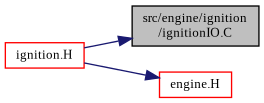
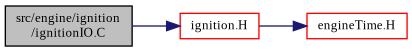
  digraph {
    fontname="Liberation Serif"
    rankdir=LR
    node [color=red fontname="Liberation Serif" fontsize=10 shape=record]
    edge [color=midnightblue fontname="Liberation Serif" fontsize=10 labelfontname=Helvetica labelfontsize=10 style=solid]
    n1 [color=black fillcolor=grey75 fontcolor=black height=0.2 label="src/engine/ignition\l/ignitionIO.C" style=filled width=0.4]
    n2 [height=0.2 label="ignition.H" width=0.4]
-   n3 [height=0.2 label="engine.H" width=0.4]
-   n2 -> n1
+   n3 [height=0.2 label="engineTime.H" width=0.4]
+   n1 -> n2
    n2 -> n3
  }
